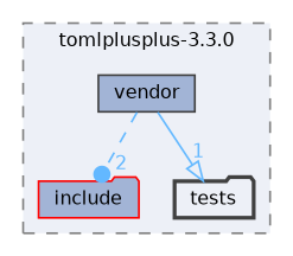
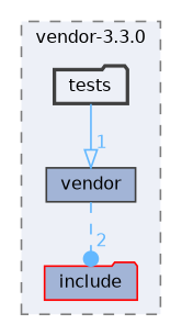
  digraph {
    compound=true
    node [color=grey25 fillcolor="#a2b4d6" fontname=Helvetica fontsize=10 shape=folder style=filled]
    edge [color=steelblue1 fontcolor=steelblue1 fontname=Helvetica fontsize=10 labeldistance=1.5 labelfontname=Helvetica labelfontsize=10]
    n1 [height=0.2 label=vendor shape=box width=0.4]
    n2 [color=red height=0.2 label=include width=0.4]
    n3 [fillcolor="#edf0f7" height=0.2 label=tests style="filled,bold" width=0.4]
    subgraph cluster_1 {
      bgcolor="#edf0f7"
      fontname=Helvetica
      fontsize=10
-     label="tomlplusplus-3.3.0"
+     label="vendor-3.3.0"
      pencolor=grey50
      style="filled,dashed"
      n1
      n2
      n3
    }
    n1 -> n2 [arrowhead=dot headlabel=2 style=dashed]
-   n1 -> n3 [arrowhead=onormal headlabel=1 style=solid]
+   n3 -> n1 [arrowhead=onormal headlabel=1 style=solid]
  }
